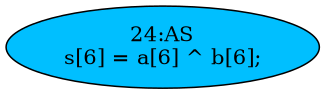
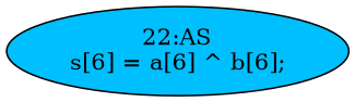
  strict digraph {
    rankdir=LR
-   n1 [ast="<pyverilog.vparser.ast.Assign object at 0x7fe0ff9e6c90>" def_var="['s']" fillcolor=deepskyblue label="24:AS\ns[6] = a[6] ^ b[6];" statements="[]" style=filled typ=Assign use_var="['a', 'b']"]
+   n1 [ast="<pyverilog.vparser.ast.Assign object at 0x7fe0ff9e6c90>" def_var="['s']" fillcolor=deepskyblue label="22:AS\ns[6] = a[6] ^ b[6];" statements="[]" style=filled typ=Assign use_var="['a', 'b']"]
  }
